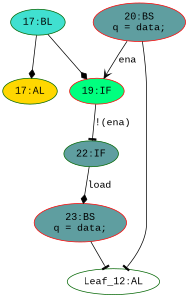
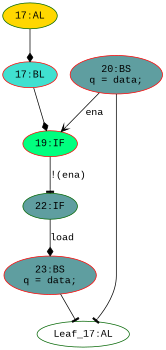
  strict digraph {
    fontname="Liberation Mono"
    node [color=darkgreen fillcolor=cadetblue fontname="Liberation Mono" statements="[]" style=filled typ=IfStatement]
    edge [arrowhead=diamond cond="[]" fontname="Liberation Mono" lineno=None]
    n1 [ast="<pyverilog.vparser.ast.Always object at 0x7f73a0ff7090>" clk_sens=True fillcolor=gold label="17:AL" sens="['clk']" typ=Always use_var="['load', 'ena', 'data']"]
-   n2 [ast="<pyverilog.vparser.ast.Block object at 0x7f73a12b50d0>" fillcolor=turquoise label="17:BL" typ=Block]
+   n2 [ast="<pyverilog.vparser.ast.Block object at 0x7f73a12b50d0>" color=red fillcolor=turquoise label="17:BL" typ=Block]
    n3 [ast="<pyverilog.vparser.ast.IfStatement object at 0x7f73a0fe3e10>" color=red fillcolor=springgreen label="19:IF"]
    n4 [ast="<pyverilog.vparser.ast.IfStatement object at 0x7f73a0f8e290>" label="22:IF"]
    n5 [ast="<pyverilog.vparser.ast.BlockingSubstitution object at 0x7f73a0ff1150>" color=red label="23:BS\nq = data;" statements="[<pyverilog.vparser.ast.BlockingSubstitution object at 0x7f73a0ff1150>]" typ=BlockingSubstitution]
-   n6 [def_var="['q']" label="Leaf_12:AL" fillcolor="" statements="" style="" typ=""]
+   n6 [def_var="['q']" label="Leaf_17:AL" fillcolor="" statements="" style="" typ=""]
    n7 [ast="<pyverilog.vparser.ast.BlockingSubstitution object at 0x7f73a0fe3610>" color=red label="20:BS\nq = data;" statements="[<pyverilog.vparser.ast.BlockingSubstitution object at 0x7f73a0fe3610>]" typ=BlockingSubstitution]
-   n2 -> n1
+   n1 -> n2
    n2 -> n3
    n3 -> n4 [arrowhead=tee cond="['ena']" label="!(ena)" lineno=19]
    n4 -> n5 [cond="['load']" label=load lineno=22]
    n5 -> n6 [arrowhead=tee]
    n7 -> n3 [arrowhead=vee cond="['ena']" label=ena lineno=19]
    n7 -> n6 [arrowhead=tee]
  }
